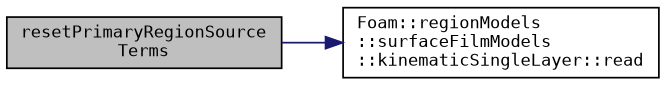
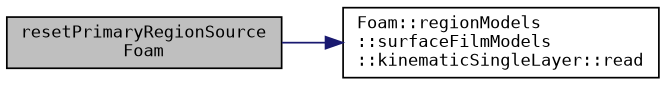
  digraph {
    rankdir=LR
    fontname="DejaVu Sans Mono"
    node [color=black fontname="DejaVu Sans Mono" fontsize=10 shape=record]
-   n1 [fillcolor=grey75 fontcolor=black height=0.2 label="resetPrimaryRegionSource\lTerms" style=filled width=0.4]
+   n1 [fillcolor=grey75 fontcolor=black height=0.2 label="resetPrimaryRegionSource\lFoam" style=filled width=0.4]
    n2 [height=0.2 label="Foam::regionModels\l::surfaceFilmModels\l::kinematicSingleLayer::read" width=0.4]
    n1 -> n2 [color=midnightblue fontname="DejaVu Sans Mono" fontsize=10 labelfontname=Helvetica labelfontsize=10 style=solid]
  }
